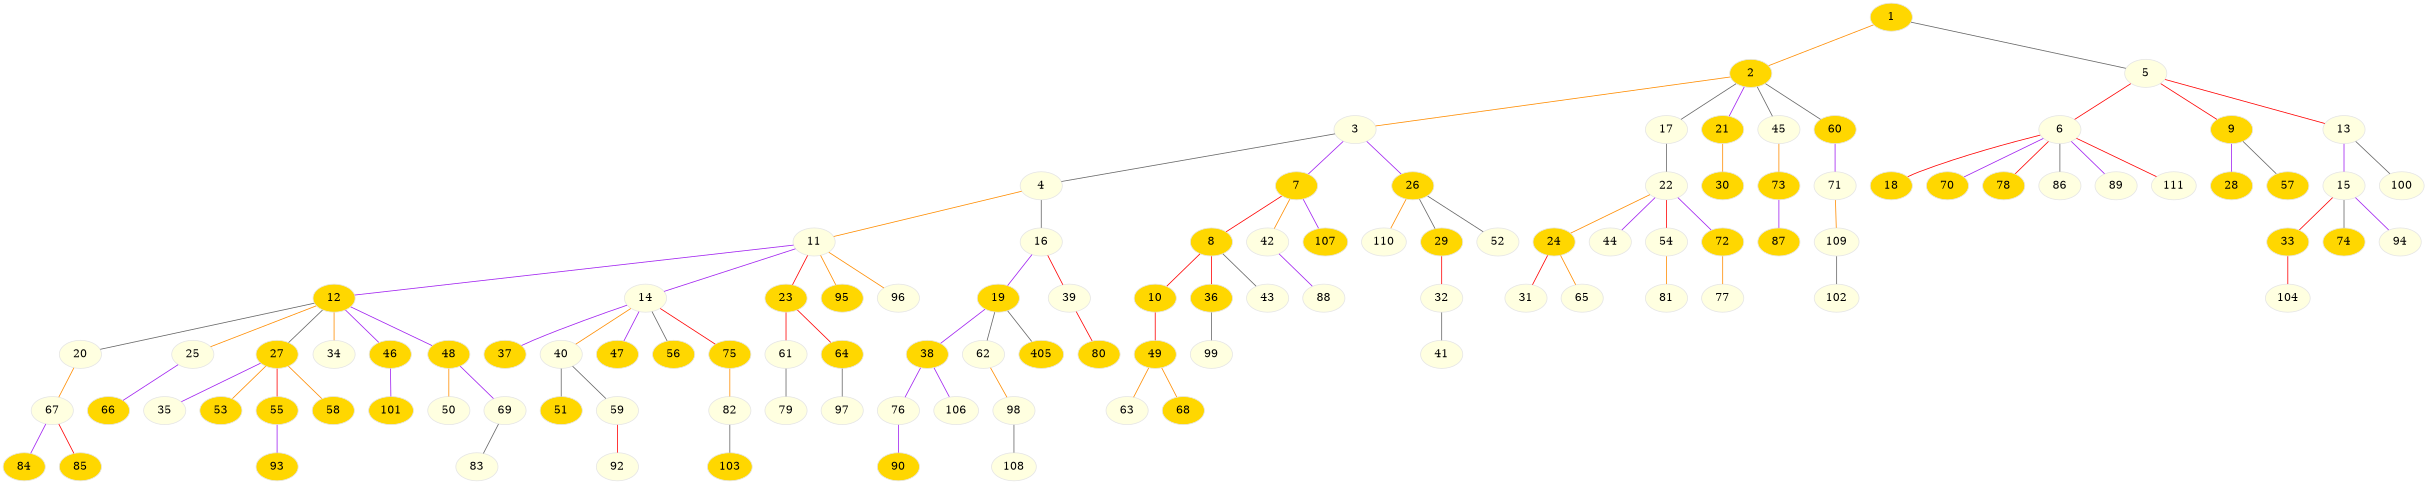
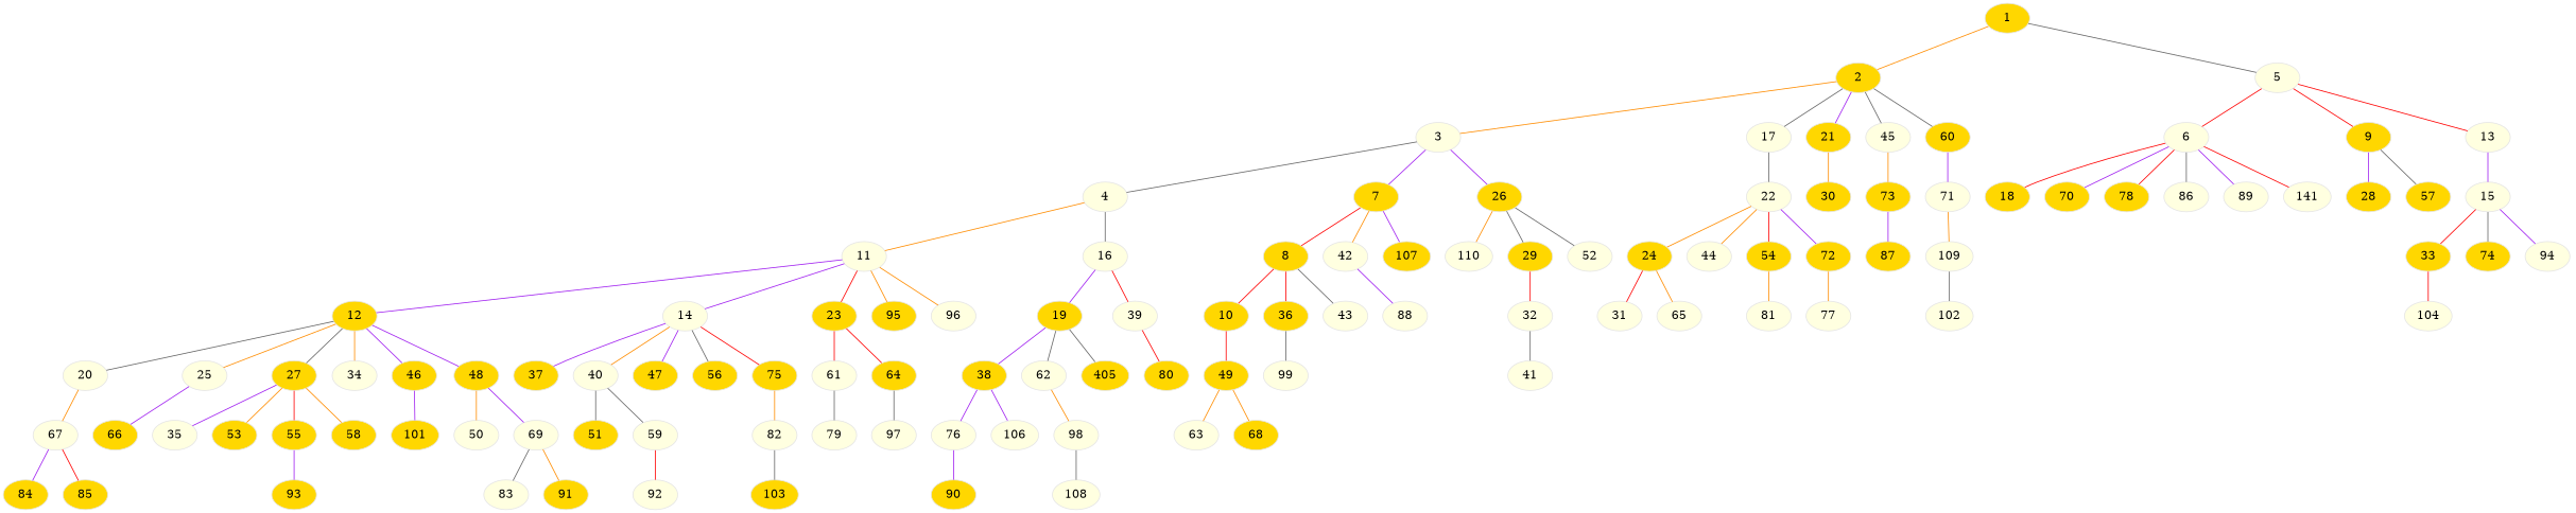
  graph {
    node [color=gray90 fillcolor=lightyellow style=filled]
    edge [color=purple]
    1 [fillcolor=gold]
    2 [fillcolor=gold]
    5
    3
    17
    21 [fillcolor=gold]
    45
    60 [fillcolor=gold]
    6
    9 [fillcolor=gold]
    13
    4
    7 [fillcolor=gold]
    26 [fillcolor=gold]
    22
    30 [fillcolor=gold]
    73 [fillcolor=gold]
    71
    11
    16
    8 [fillcolor=gold]
    42
    107 [fillcolor=gold]
    110
    29 [fillcolor=gold]
    52
    12 [fillcolor=gold]
    14
    23 [fillcolor=gold]
    95 [fillcolor=gold]
    96
    19 [fillcolor=gold]
    39
    18 [fillcolor=gold]
    70 [fillcolor=gold]
    78 [fillcolor=gold]
    86
    89
-   111
+   111 [label=141]
    28 [fillcolor=gold]
    57 [fillcolor=gold]
    15
-   100
    10 [fillcolor=gold]
    36 [fillcolor=gold]
    43
    88
    49 [fillcolor=gold]
    99
    63
    68 [fillcolor=gold]
    20
    25
    27 [fillcolor=gold]
    34
    46 [fillcolor=gold]
    48 [fillcolor=gold]
    37 [fillcolor=gold]
    40
    47 [fillcolor=gold]
    56 [fillcolor=gold]
    75 [fillcolor=gold]
    61
    64 [fillcolor=gold]
    67
    66 [fillcolor=gold]
    35
    53 [fillcolor=gold]
    55 [fillcolor=gold]
    58 [fillcolor=gold]
    101 [fillcolor=gold]
    50
    69
    33 [fillcolor=gold]
    74 [fillcolor=gold]
    94
    51 [fillcolor=gold]
    59
    82
    104
    38 [fillcolor=gold]
    62
    n83 [fillcolor=gold label=405]
    80 [fillcolor=gold]
    24 [fillcolor=gold]
    44
-   54
+   54 [fillcolor=gold]
    72 [fillcolor=gold]
    76
    106
    98
    84 [fillcolor=gold]
    85 [fillcolor=gold]
    31
    65
    81
    77
    79
    97
    32
    93 [fillcolor=gold]
    41
    90 [fillcolor=gold]
    92
    87 [fillcolor=gold]
    83
+   91 [fillcolor=gold]
    109
    108
    102
    103 [fillcolor=gold]
    1 -- 2 [color=darkorange]
    1 -- 5 [color=gray40]
    2 -- 3 [color=darkorange]
    2 -- 17 [color=gray40]
    2 -- 21
    2 -- 45 [color=gray40]
    2 -- 60 [color=gray40]
    5 -- 6 [color=red]
    5 -- 9 [color=red]
    5 -- 13 [color=red]
    3 -- 4 [color=gray40]
    3 -- 7
    3 -- 26
    17 -- 22 [color=gray40]
    21 -- 30 [color=darkorange]
    45 -- 73 [color=darkorange]
    60 -- 71
    6 -- 18 [color=red]
    6 -- 70
    6 -- 78 [color=red]
    6 -- 86 [color=gray40]
    6 -- 89
    6 -- 111 [color=red]
    9 -- 28
    9 -- 57 [color=gray40]
    13 -- 15
-   13 -- 100 [color=gray40]
    4 -- 11 [color=darkorange]
    4 -- 16 [color=gray40]
    7 -- 8 [color=red]
    7 -- 42 [color=darkorange]
    7 -- 107
    26 -- 110 [color=darkorange]
    26 -- 29 [color=gray40]
    26 -- 52 [color=gray40]
    22 -- 24 [color=darkorange]
-   22 -- 44
+   22 -- 44 [color=darkorange]
    22 -- 54 [color=red]
    22 -- 72
    73 -- 87
    71 -- 109 [color=darkorange]
    11 -- 12
    11 -- 14
    11 -- 23 [color=red]
    11 -- 95 [color=darkorange]
    11 -- 96 [color=darkorange]
    16 -- 19
    16 -- 39 [color=red]
    8 -- 10 [color=red]
    8 -- 36 [color=red]
    8 -- 43 [color=gray40]
    42 -- 88
    29 -- 32 [color=red]
    12 -- 20 [color=gray40]
    12 -- 25 [color=darkorange]
    12 -- 27 [color=gray40]
    12 -- 34 [color=darkorange]
    12 -- 46
    12 -- 48
    14 -- 37
    14 -- 40 [color=darkorange]
    14 -- 47
    14 -- 56 [color=gray40]
    14 -- 75 [color=red]
    23 -- 61 [color=red]
    23 -- 64 [color=red]
    19 -- 38
    19 -- 62 [color=gray40]
    19 -- n83 [color=gray40]
    39 -- 80 [color=red]
    15 -- 33 [color=red]
    15 -- 74 [color=gray40]
    15 -- 94
    10 -- 49 [color=red]
    36 -- 99 [color=gray40]
    49 -- 63 [color=darkorange]
    49 -- 68 [color=darkorange]
    20 -- 67 [color=darkorange]
    25 -- 66
    27 -- 35
    27 -- 53 [color=darkorange]
    27 -- 55 [color=red]
    27 -- 58 [color=darkorange]
    46 -- 101
    48 -- 50 [color=darkorange]
    48 -- 69
    40 -- 51 [color=gray40]
    40 -- 59 [color=gray40]
    75 -- 82 [color=darkorange]
    61 -- 79 [color=gray40]
    64 -- 97 [color=gray40]
    67 -- 84
    67 -- 85 [color=red]
    55 -- 93
    69 -- 83 [color=gray40]
+   69 -- 91 [color=darkorange]
    33 -- 104 [color=red]
    59 -- 92 [color=red]
    82 -- 103 [color=gray40]
    38 -- 76
    38 -- 106
    62 -- 98 [color=darkorange]
    24 -- 31 [color=red]
    24 -- 65 [color=darkorange]
    54 -- 81 [color=darkorange]
    72 -- 77 [color=darkorange]
    76 -- 90
    98 -- 108 [color=gray40]
    32 -- 41 [color=gray40]
    109 -- 102 [color=gray40]
  }
